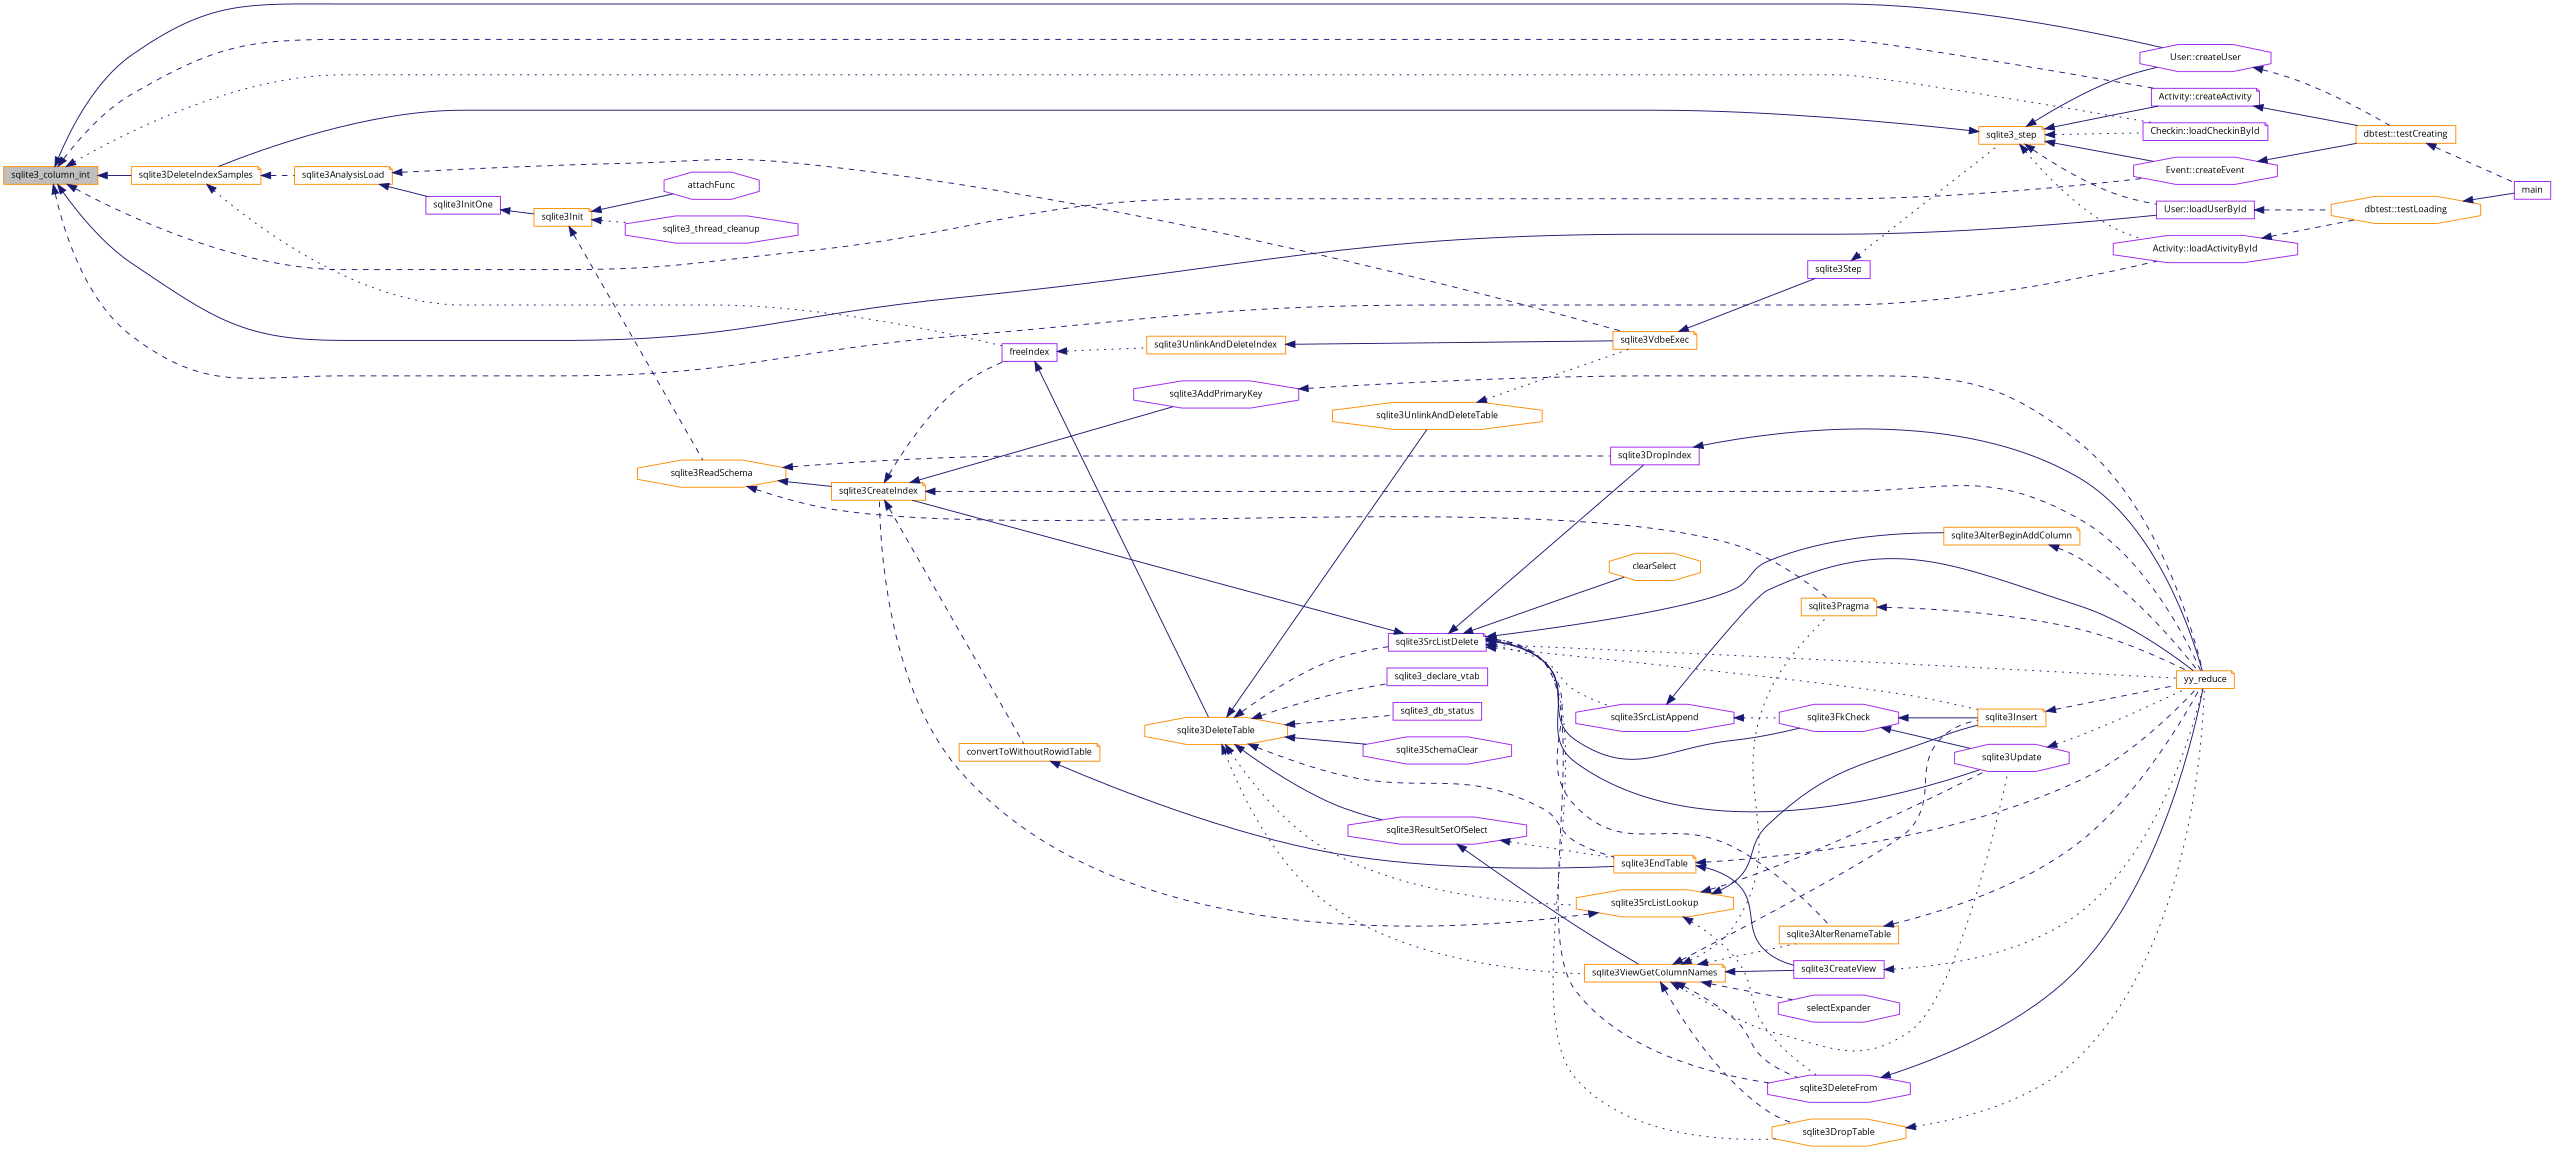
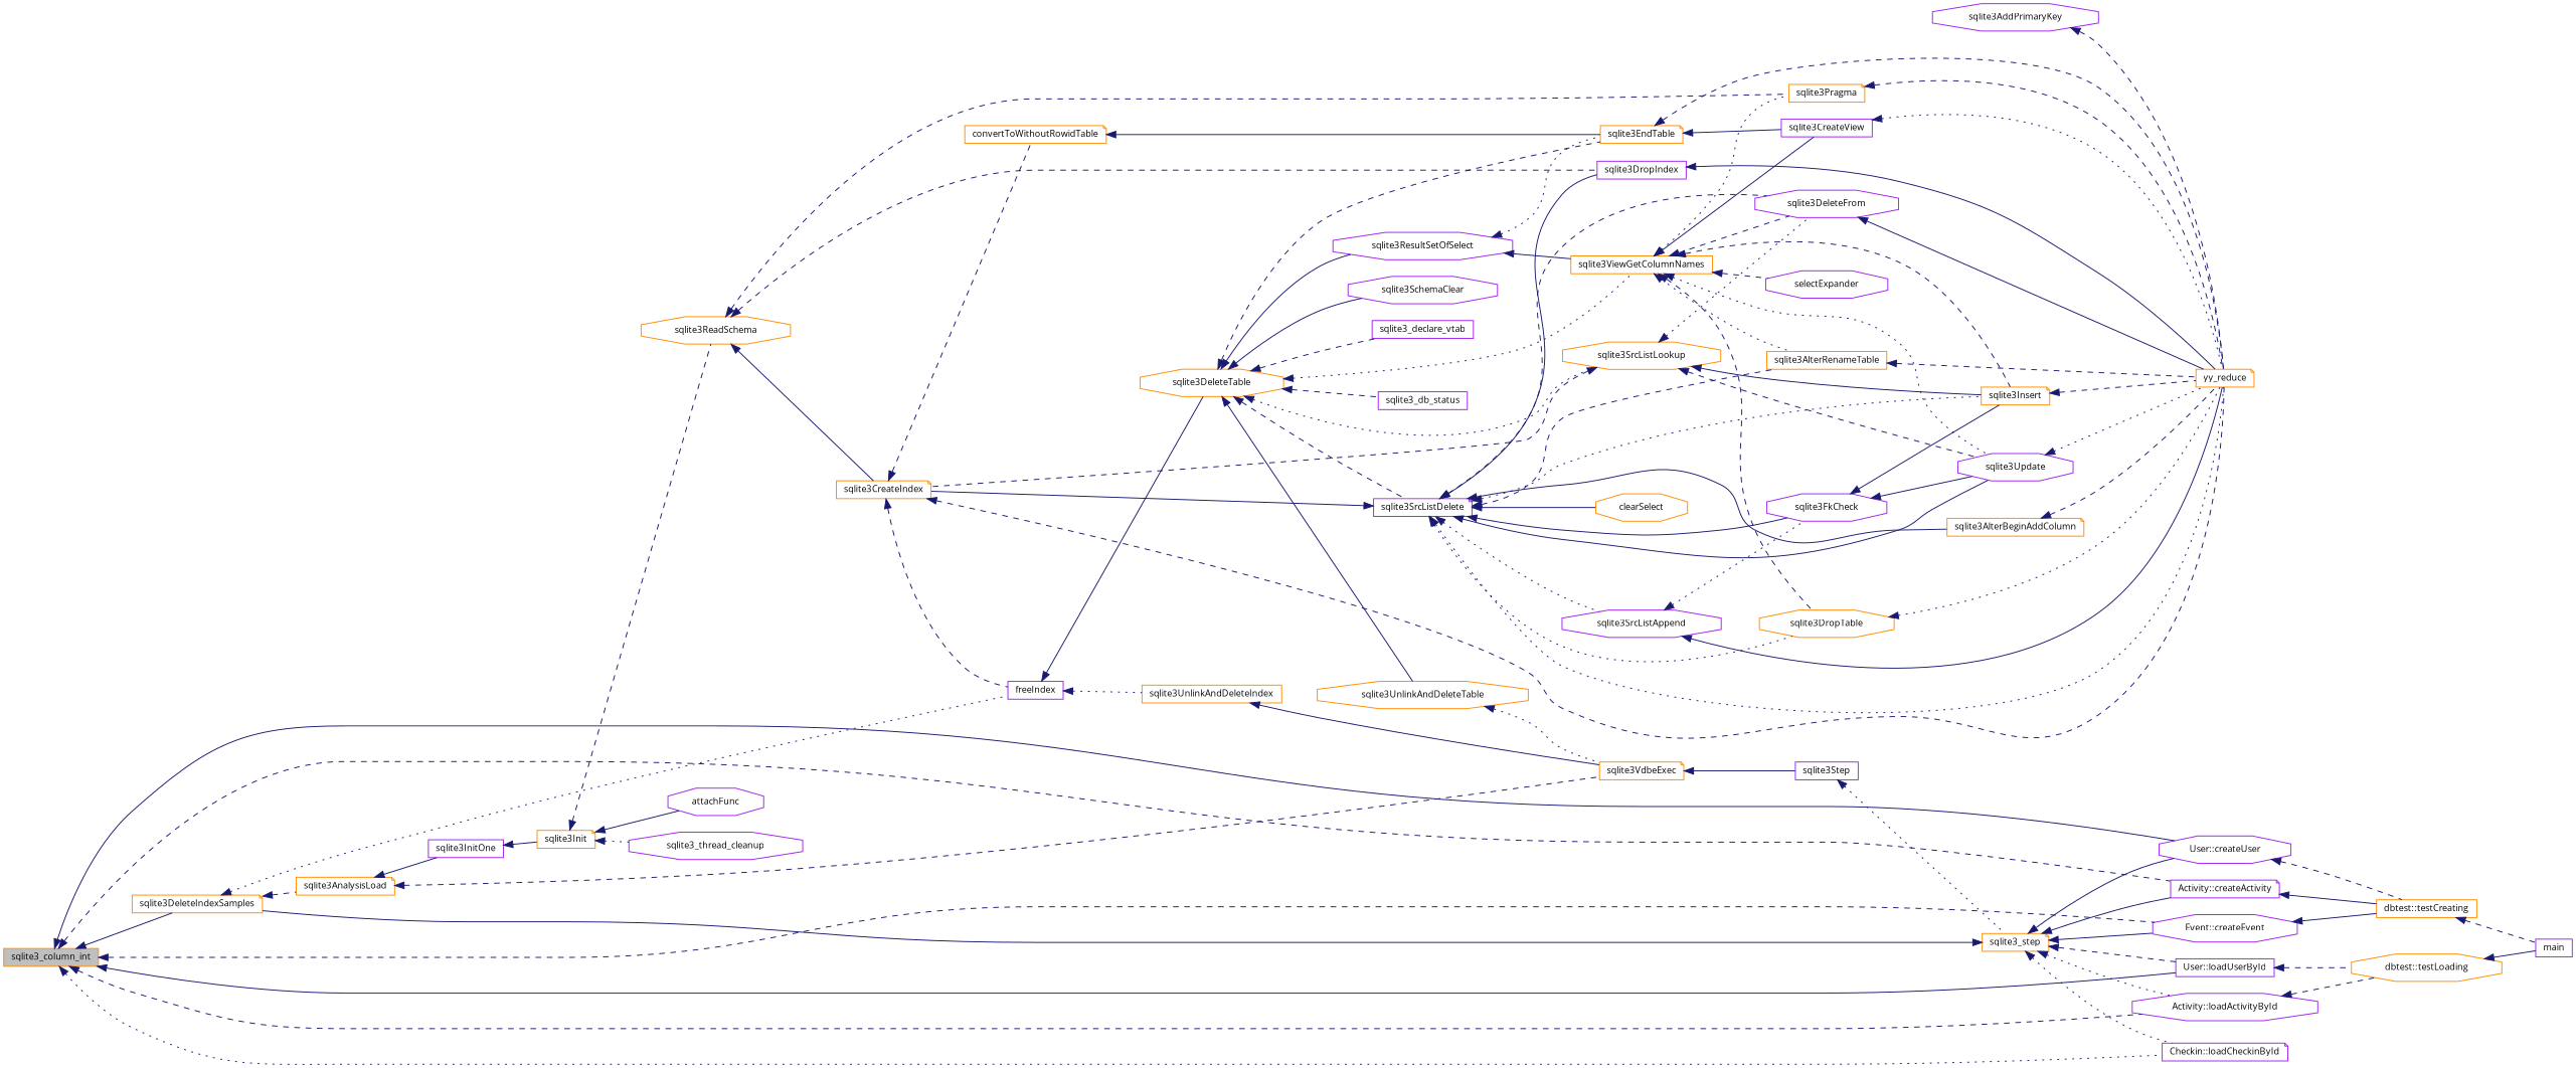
  digraph {
    fontname="Open Sans"
    rankdir=LR
    node [color=purple fillcolor=white fontname="Open Sans" fontsize=10 shape=octagon style=filled]
    edge [color=midnightblue dir=back fontname="Open Sans" fontsize=10 labelfontname=FreeSans labelfontsize=10 style=solid]
    n1 [color=darkorange fillcolor=grey75 fontcolor=black height=0.2 label=sqlite3_column_int shape=box width=0.4]
    n2 [height=0.2 label="Activity::createActivity" shape=note width=0.4]
    n3 [height=0.2 label="Activity::loadActivityById" width=0.4]
    n4 [height=0.2 label="Checkin::loadCheckinById" shape=note width=0.4]
    n5 [height=0.2 label="Event::createEvent" width=0.4]
    n6 [color=darkorange height=0.2 label=sqlite3DeleteIndexSamples shape=note width=0.4]
    n7 [height=0.2 label="User::createUser" width=0.4]
    n8 [height=0.2 label="User::loadUserById" shape=box width=0.4]
    n9 [color=darkorange height=0.2 label="dbtest::testCreating" shape=box width=0.4]
    n10 [color=darkorange height=0.2 label="dbtest::testLoading" width=0.4]
    n11 [color=darkorange height=0.2 label=sqlite3AnalysisLoad shape=note width=0.4]
    n12 [height=0.2 label=freeIndex shape=box width=0.4]
    n13 [height=0.2 label=main shape=box width=0.4]
    n14 [color=darkorange height=0.2 label=sqlite3VdbeExec shape=note width=0.4]
    n15 [height=0.2 label=sqlite3InitOne shape=box width=0.4]
    n16 [color=darkorange height=0.2 label=sqlite3UnlinkAndDeleteIndex shape=box width=0.4]
    n17 [color=darkorange height=0.2 label=sqlite3DeleteTable width=0.4]
    n18 [height=0.2 label=sqlite3Step shape=box width=0.4]
    n19 [color=darkorange height=0.2 label=sqlite3Init shape=note width=0.4]
    n20 [color=darkorange height=0.2 label=sqlite3_step shape=note width=0.4]
    n21 [height=0.2 label=attachFunc width=0.4]
    n22 [color=darkorange height=0.2 label=sqlite3ReadSchema width=0.4]
    n23 [height=0.2 label=sqlite3_thread_cleanup width=0.4]
    n24 [color=darkorange height=0.2 label=sqlite3CreateIndex shape=note width=0.4]
    n25 [height=0.2 label=sqlite3DropIndex shape=box width=0.4]
    n26 [color=darkorange height=0.2 label=sqlite3Pragma shape=note width=0.4]
    n27 [height=0.2 label=sqlite3AddPrimaryKey width=0.4]
    n28 [color=darkorange height=0.2 label=yy_reduce shape=note width=0.4]
    n29 [color=darkorange height=0.2 label=convertToWithoutRowidTable shape=note width=0.4]
    n30 [color=darkorange height=0.2 label=sqlite3EndTable shape=note width=0.4]
    n31 [height=0.2 label=sqlite3CreateView shape=box width=0.4]
    n32 [height=0.2 label=sqlite3_db_status shape=box width=0.4]
    n33 [color=darkorange height=0.2 label=sqlite3UnlinkAndDeleteTable width=0.4]
-   n34 [color=darkorange height=0.2 label=sqlite3ViewGetColumnNames shape=note width=0.4]
+   n34 [color=darkorange height=0.2 label=sqlite3ViewGetColumnNames shape=box width=0.4]
    n35 [height=0.2 label=sqlite3SrcListDelete shape=note width=0.4]
    n36 [height=0.2 label=sqlite3SchemaClear width=0.4]
    n37 [color=darkorange height=0.2 label=sqlite3SrcListLookup width=0.4]
    n38 [height=0.2 label=sqlite3ResultSetOfSelect width=0.4]
    n39 [height=0.2 label=sqlite3_declare_vtab shape=box width=0.4]
    n40 [color=darkorange height=0.2 label=sqlite3AlterRenameTable shape=box width=0.4]
    n41 [color=darkorange height=0.2 label=sqlite3DropTable width=0.4]
    n42 [height=0.2 label=sqlite3DeleteFrom width=0.4]
    n43 [color=darkorange height=0.2 label=sqlite3Insert shape=note width=0.4]
    n44 [height=0.2 label=selectExpander width=0.4]
    n45 [height=0.2 label=sqlite3Update width=0.4]
    n46 [color=darkorange height=0.2 label=sqlite3AlterBeginAddColumn shape=note width=0.4]
    n47 [height=0.2 label=sqlite3SrcListAppend width=0.4]
    n48 [height=0.2 label=sqlite3FkCheck width=0.4]
    n49 [color=darkorange height=0.2 label=clearSelect width=0.4]
    n1 -> n2 [style=dashed]
    n1 -> n3 [style=dashed]
    n1 -> n4 [style=dotted]
    n1 -> n5 [style=dashed]
    n1 -> n6
    n1 -> n7
    n1 -> n8
    n2 -> n9
    n3 -> n10 [style=dashed]
    n5 -> n9
    n6 -> n11 [style=dashed]
    n6 -> n12 [style=dotted]
    n7 -> n9 [style=dashed]
    n8 -> n10 [style=dashed]
    n9 -> n13 [style=dashed]
    n10 -> n13
    n11 -> n14 [style=dashed]
    n11 -> n15
    n12 -> n16 [style=dotted]
    n12 -> n17
    n14 -> n18
    n15 -> n19
    n16 -> n14
    n17 -> n30 [style=dashed]
    n17 -> n32 [style=dashed]
    n17 -> n33
    n17 -> n34 [style=dotted]
    n17 -> n35 [style=dashed]
    n17 -> n36
    n17 -> n37 [style=dotted]
    n17 -> n38
    n17 -> n39 [style=dashed]
    n18 -> n20 [style=dotted]
    n19 -> n21
    n19 -> n22 [style=dashed]
    n19 -> n23 [style=dotted]
    n20 -> n2
    n20 -> n3 [style=dotted]
    n20 -> n4 [style=dotted]
    n20 -> n5
    n20 -> n6
    n20 -> n7
    n20 -> n8 [style=dashed]
    n22 -> n24
    n22 -> n25 [style=dashed]
    n22 -> n26 [style=dashed]
    n24 -> n12 [style=dashed]
-   n24 -> n27
    n24 -> n28 [style=dashed]
    n24 -> n29 [style=dashed]
    n25 -> n28
    n26 -> n28 [style=dashed]
    n27 -> n28 [style=dashed]
    n29 -> n30
    n30 -> n28 [style=dashed]
    n30 -> n31
    n31 -> n28 [style=dotted]
    n33 -> n14 [style=dotted]
    n34 -> n26 [style=dotted]
    n34 -> n31
    n34 -> n40 [style=dotted]
    n34 -> n41 [style=dashed]
    n34 -> n42 [style=dashed]
    n34 -> n43 [style=dashed]
    n34 -> n44 [style=dashed]
    n34 -> n45 [style=dotted]
    n35 -> n24
    n35 -> n25
    n35 -> n28 [style=dotted]
    n35 -> n40 [style=dashed]
    n35 -> n41 [style=dotted]
    n35 -> n42 [style=dashed]
    n35 -> n43 [style=dotted]
    n35 -> n45
    n35 -> n46
    n35 -> n47 [style=dotted]
    n35 -> n48
    n35 -> n49
    n37 -> n24 [style=dashed]
    n37 -> n42 [style=dotted]
    n37 -> n43
    n37 -> n45 [style=dashed]
    n38 -> n30 [style=dotted]
    n38 -> n34
    n40 -> n28 [style=dashed]
    n41 -> n28 [style=dotted]
    n42 -> n28
    n43 -> n28 [style=dashed]
    n45 -> n28 [style=dotted]
    n46 -> n28 [style=dashed]
    n47 -> n28
    n47 -> n48 [style=dotted]
    n48 -> n43
    n48 -> n45
  }
